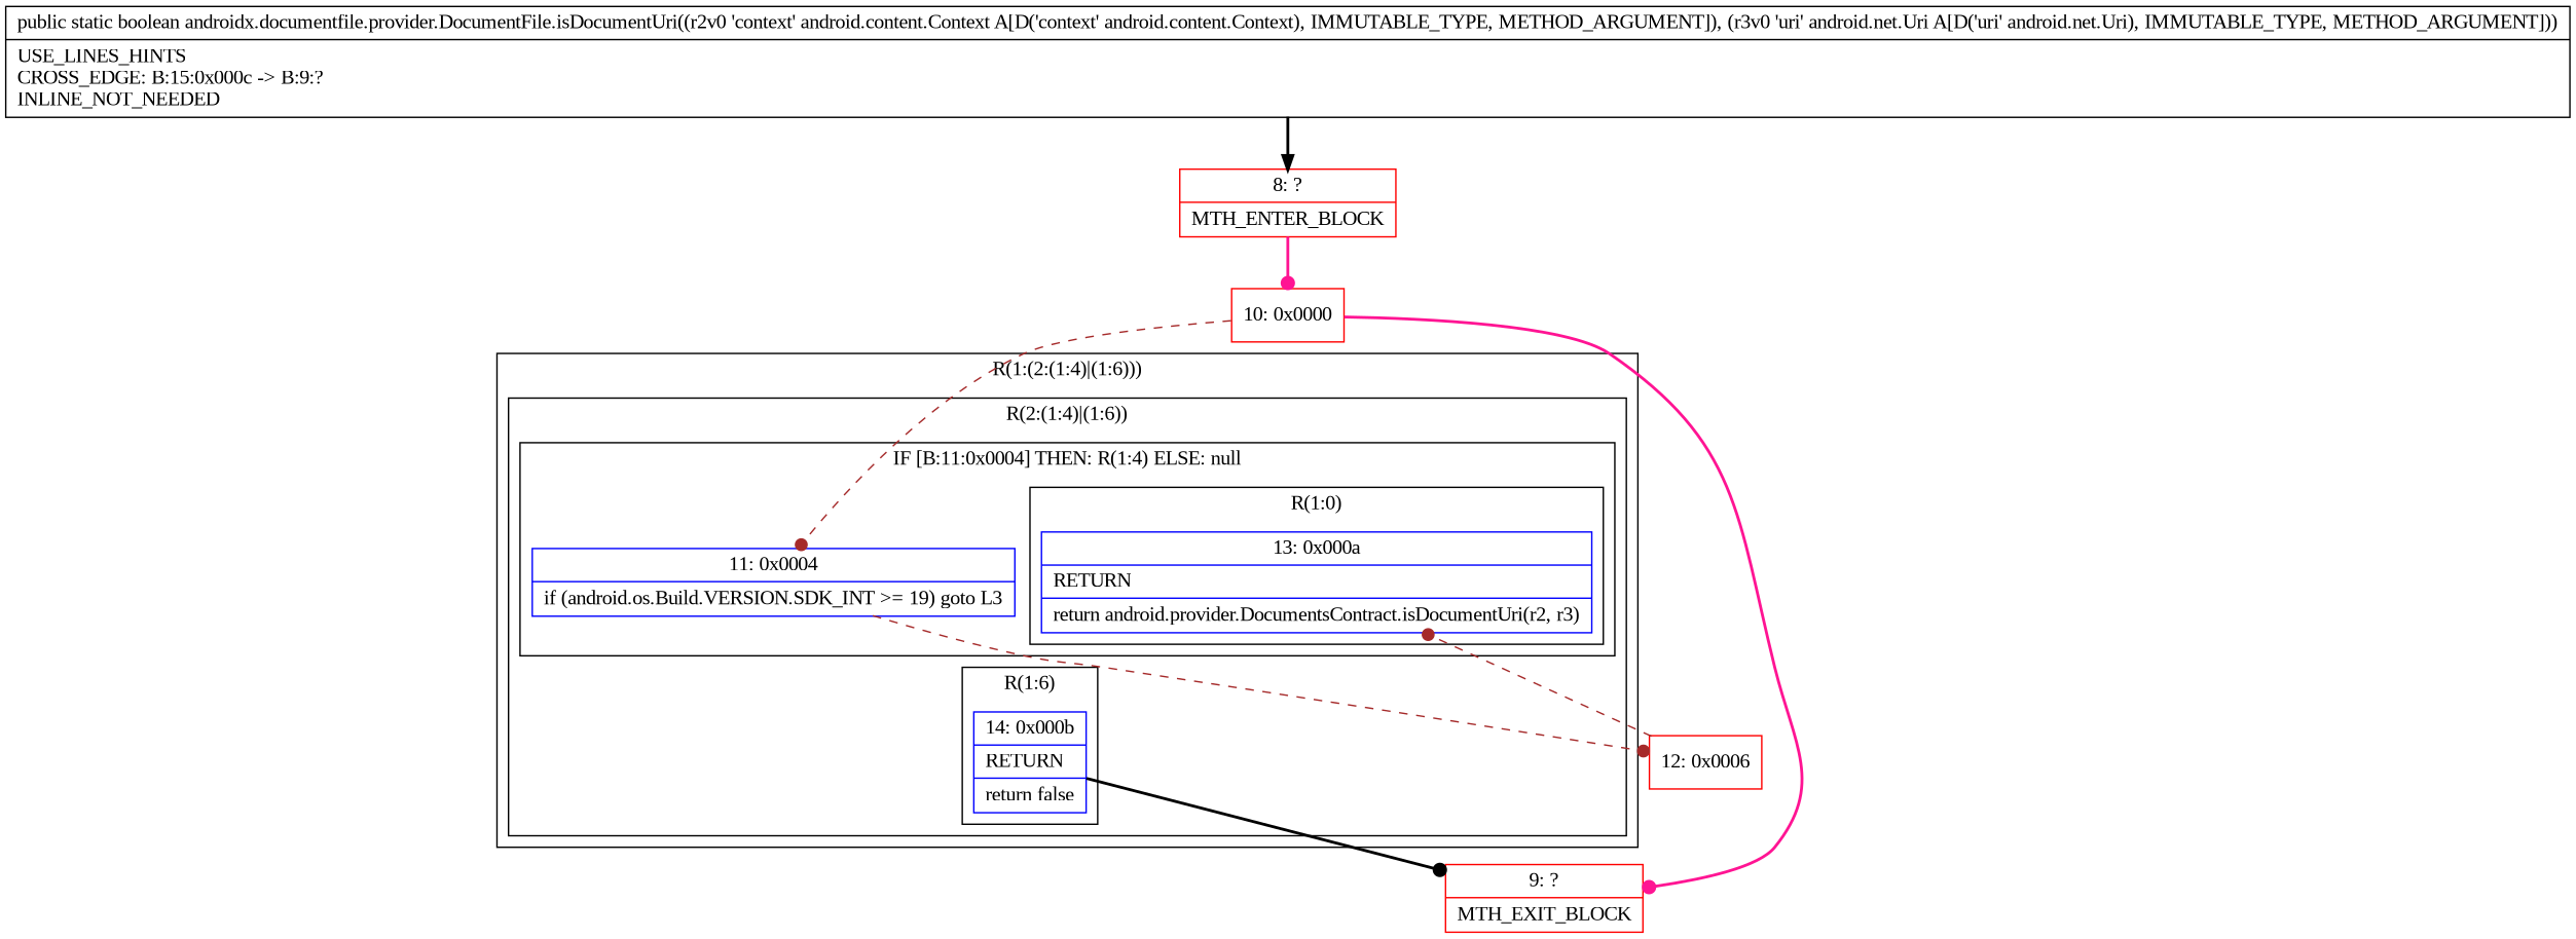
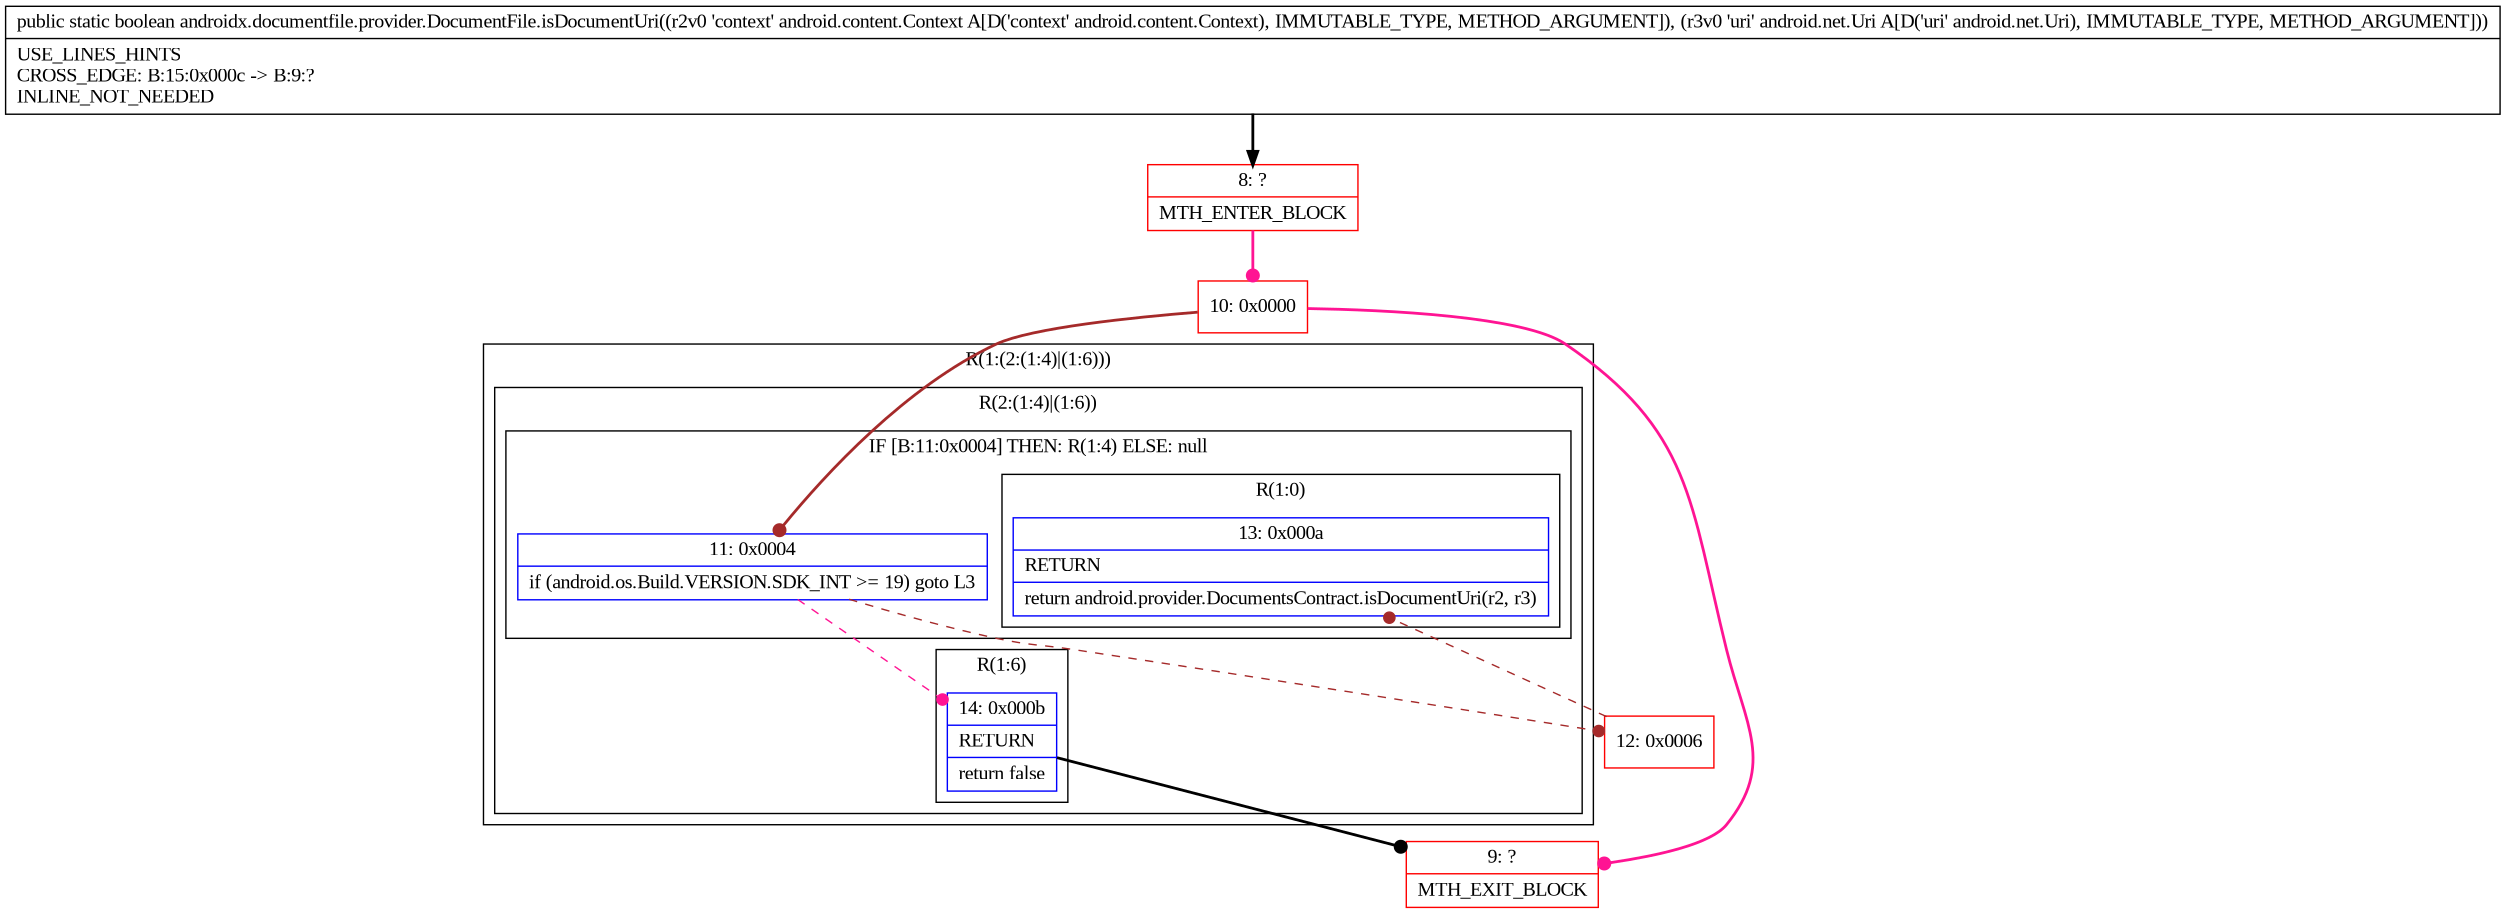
  digraph {
    fontname="Liberation Serif"
    node [color=red fontname="Liberation Serif" shape=record]
    edge [arrowhead=dot color=deeppink fontname="Liberation Serif" style=bold]
    n1 [color=blue label="{13\:\ 0x000a|RETURN\l|return android.provider.DocumentsContract.isDocumentUri(r2, r3)\l}"]
    n2 [color=blue label="{11\:\ 0x0004|if (android.os.Build.VERSION.SDK_INT \>= 19) goto L3\l}"]
    n3 [color=blue label="{14\:\ 0x000b|RETURN\l|return false\l}"]
    n4 [label="{12\:\ 0x0006}"]
    n5 [label="{9\:\ ?|MTH_EXIT_BLOCK\l}"]
    n6 [label="{8\:\ ?|MTH_ENTER_BLOCK\l}"]
    n7 [label="{10\:\ 0x0000}"]
    n8 [label="{public static boolean androidx.documentfile.provider.DocumentFile.isDocumentUri((r2v0 'context' android.content.Context A[D('context' android.content.Context), IMMUTABLE_TYPE, METHOD_ARGUMENT]), (r3v0 'uri' android.net.Uri A[D('uri' android.net.Uri), IMMUTABLE_TYPE, METHOD_ARGUMENT]))  | USE_LINES_HINTS\lCROSS_EDGE: B:15:0x000c \-\> B:9:?\lINLINE_NOT_NEEDED\l}" color=""]
    subgraph cluster_1 {
      label="R(1:(2:(1:4)|(1:6)))"
      subgraph cluster_2 {
        label="R(2:(1:4)|(1:6))"
        subgraph cluster_3 {
          label="IF [B:11:0x0004] THEN: R(1:4) ELSE: null"
          n2
          subgraph cluster_4 {
            label="R(1:0)"
            n1
          }
        }
        subgraph cluster_5 {
          label="R(1:6)"
          n3
        }
      }
    }
+   n2 -> n3 [style=dashed]
    n2 -> n4 [color=brown style=dashed]
    n3 -> n5 [color=black]
    n4 -> n1 [color=brown style=dashed]
    n6 -> n7
-   n7 -> n2 [color=brown style=dashed]
+   n7 -> n2 [color=brown]
    n7 -> n5
    n8 -> n6 [arrowhead=normal color=black]
  }
